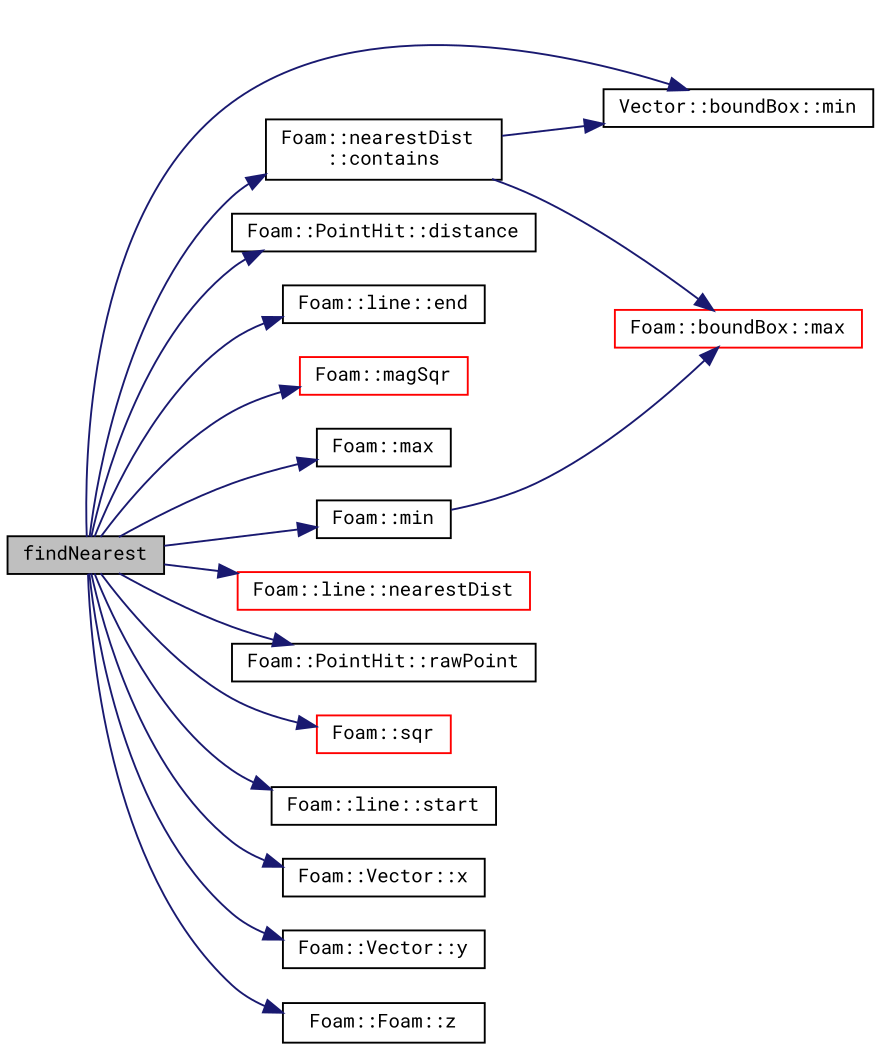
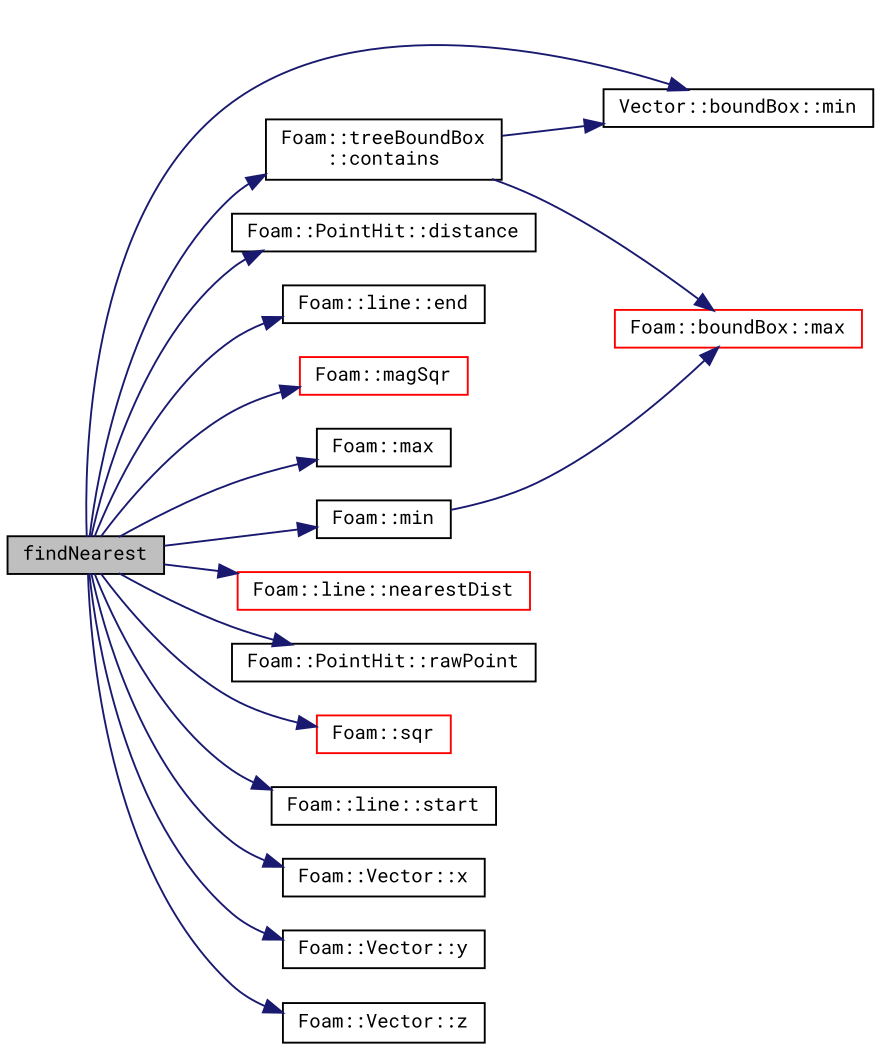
  digraph {
    fontname="Roboto Mono"
    rankdir=LR
    node [color=black fontname="Roboto Mono" fontsize=10 shape=record]
    edge [color=midnightblue fontname="Roboto Mono" fontsize=10 labelfontname=FreeSans labelfontsize=10 style=solid]
    n1 [fillcolor=grey75 fontcolor=black height=0.2 label=findNearest style=filled width=0.4]
-   n2 [height=0.2 label="Foam::nearestDist\l::contains" width=0.4]
+   n2 [height=0.2 label="Foam::treeBoundBox\l::contains" width=0.4]
    n3 [height=0.2 label="Vector::boundBox::min" width=0.4]
    n4 [height=0.2 label="Foam::PointHit::distance" width=0.4]
    n5 [height=0.2 label="Foam::line::end" width=0.4]
    n6 [color=red height=0.2 label="Foam::magSqr" width=0.4]
    n7 [height=0.2 label="Foam::max" width=0.4]
    n8 [height=0.2 label="Foam::min" width=0.4]
    n9 [color=red height=0.2 label="Foam::line::nearestDist" width=0.4]
    n10 [height=0.2 label="Foam::PointHit::rawPoint" width=0.4]
    n11 [color=red height=0.2 label="Foam::sqr" width=0.4]
    n12 [height=0.2 label="Foam::line::start" width=0.4]
    n13 [height=0.2 label="Foam::Vector::x" width=0.4]
    n14 [height=0.2 label="Foam::Vector::y" width=0.4]
-   n15 [height=0.2 label="Foam::Foam::z" width=0.4]
+   n15 [height=0.2 label="Foam::Vector::z" width=0.4]
    n16 [color=red height=0.2 label="Foam::boundBox::max" width=0.4]
    n1 -> n2
    n1 -> n3
    n1 -> n4
    n1 -> n5
    n1 -> n6
    n1 -> n7
    n1 -> n8
    n1 -> n9
    n1 -> n10
    n1 -> n11
    n1 -> n12
    n1 -> n13
    n1 -> n14
    n1 -> n15
    n2 -> n3
    n2 -> n16
    n8 -> n16
  }
